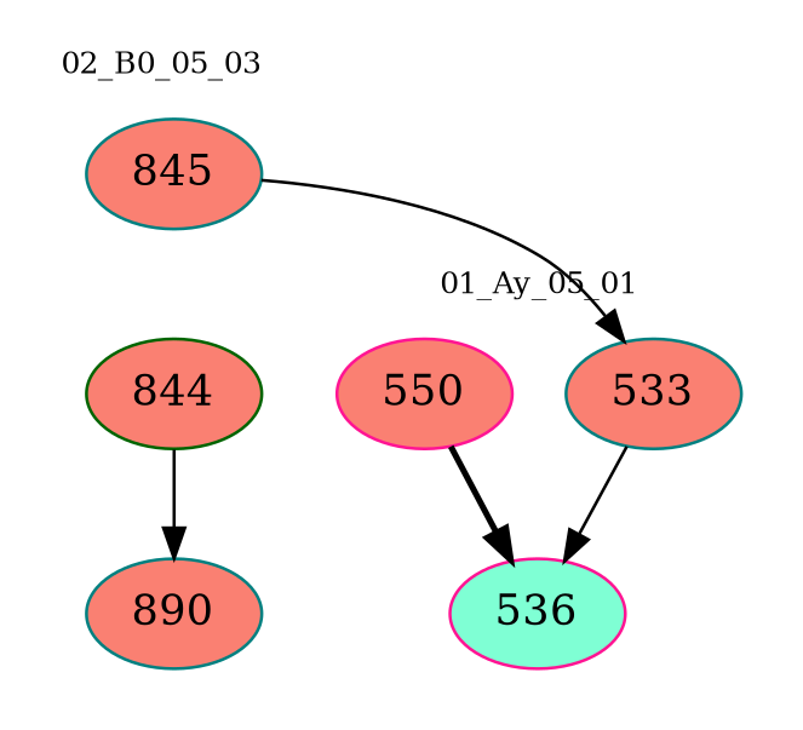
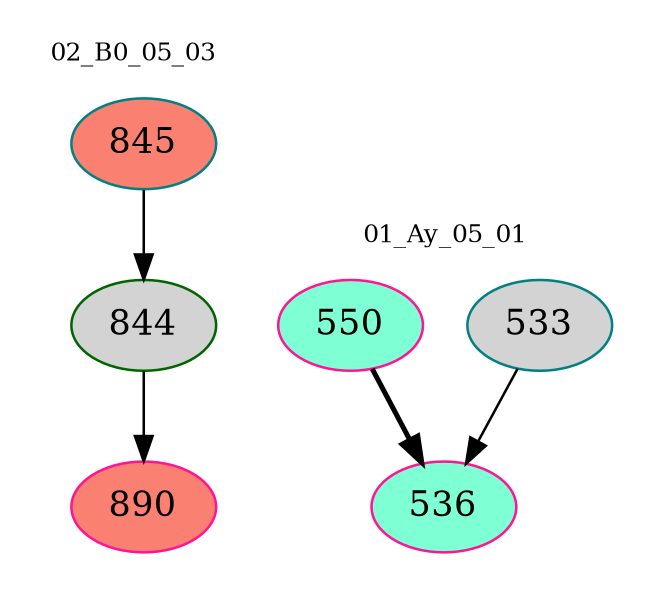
  digraph {
    node [color=teal fillcolor=lightgrey style=filled]
    edge [color=black style=solid]
-   n1 [fillcolor=salmon label=533]
+   n1 [label=533]
    n2 [color=deeppink fillcolor=aquamarine label=536]
-   n3 [color=deeppink fillcolor=salmon label=550]
+   n3 [color=deeppink fillcolor=aquamarine label=550]
    n4 [fillcolor=salmon label=845]
-   n5 [color=darkgreen fillcolor=salmon label=844]
-   n6 [fillcolor=salmon label=890]
+   n5 [color=darkgreen label=844]
+   n6 [color=deeppink fillcolor=salmon label=890]
    subgraph cluster_1 {
      color=white
      fontsize=10
      label="01_Ay_05_01"
      n1
      n2
      n3
    }
    subgraph cluster_2 {
      color=white
      fontsize=10
      label="02_B0_05_03"
      n4
      n5
      n6
    }
    n1 -> n2
    n3 -> n2 [style=bold]
-   n4 -> n1
+   n4 -> n5
    n5 -> n6
  }
